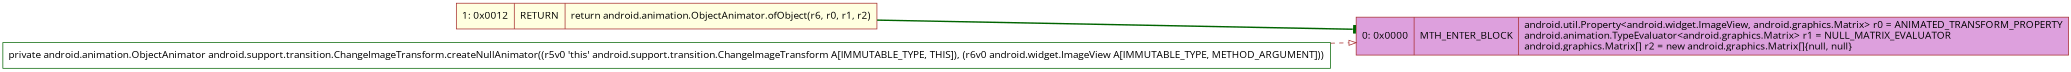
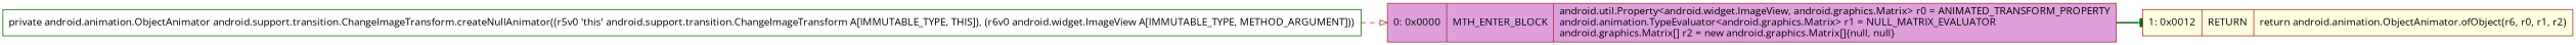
  digraph {
    rankdir=LR
    fontname="Open Sans"
    node [shape=record style=filled color=brown fontname="Open Sans"]
    edge [fontname="Open Sans"]
    n1 [label="{0\:\ 0x0000|MTH_ENTER_BLOCK\l|android.util.Property\<android.widget.ImageView, android.graphics.Matrix\> r0 = ANIMATED_TRANSFORM_PROPERTY\landroid.animation.TypeEvaluator\<android.graphics.Matrix\> r1 = NULL_MATRIX_EVALUATOR\landroid.graphics.Matrix[] r2 = new android.graphics.Matrix[]\{null, null\}\l}" fillcolor=plum]
    n2 [label="{1\:\ 0x0012|RETURN\l|return android.animation.ObjectAnimator.ofObject(r6, r0, r1, r2)\l}" fillcolor=lightyellow]
    n3 [label="{private android.animation.ObjectAnimator android.support.transition.ChangeImageTransform.createNullAnimator((r5v0 'this' android.support.transition.ChangeImageTransform A[IMMUTABLE_TYPE, THIS]), (r6v0 android.widget.ImageView A[IMMUTABLE_TYPE, METHOD_ARGUMENT])) }" fillcolor=white color=darkgreen]
-   n2 -> n1 [color=darkgreen style=bold arrowhead=tee]
+   n1 -> n2 [color=darkgreen style=bold arrowhead=tee]
    n3 -> n1 [color=brown style=dashed arrowhead=onormal]
  }
